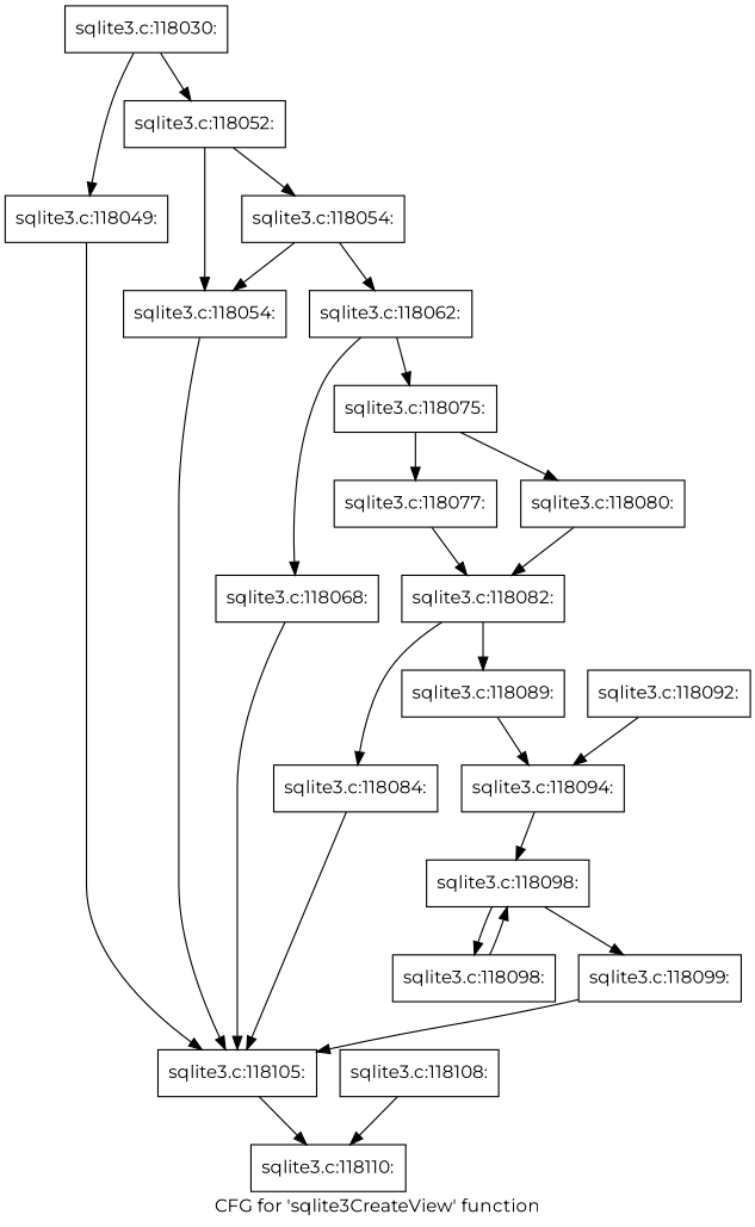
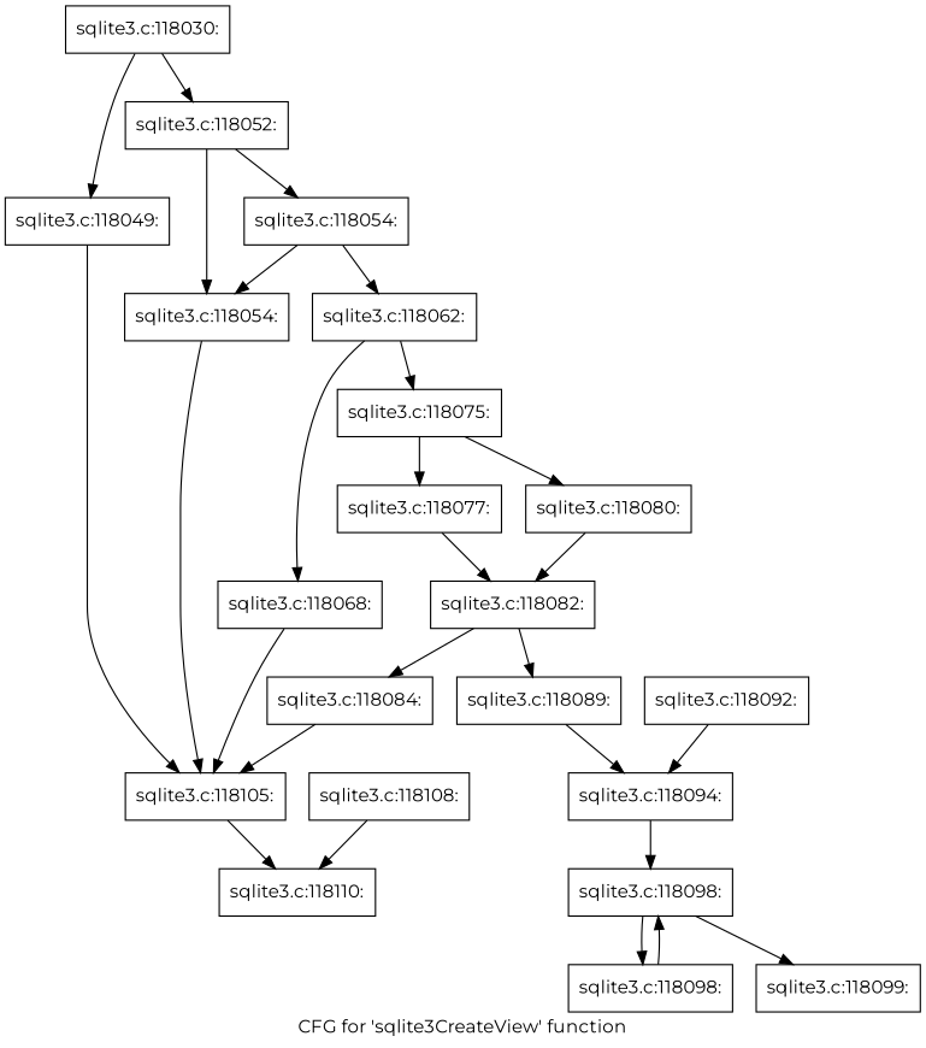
  digraph {
    fontname=Montserrat
    label="CFG for 'sqlite3CreateView' function"
    node [fontname=Montserrat shape=record]
    edge [fontname=Montserrat]
    n1 [label="{sqlite3.c:118030:}"]
    n2 [label="{sqlite3.c:118049:}"]
    n3 [label="{sqlite3.c:118052:}"]
    n4 [label="{sqlite3.c:118105:}"]
    n5 [label="{sqlite3.c:118054:}"]
    n6 [label="{sqlite3.c:118054:}"]
    n7 [label="{sqlite3.c:118110:}"]
    n8 [label="{sqlite3.c:118062:}"]
    n9 [label="{sqlite3.c:118108:}"]
    n10 [label="{sqlite3.c:118068:}"]
    n11 [label="{sqlite3.c:118075:}"]
    n12 [label="{sqlite3.c:118077:}"]
    n13 [label="{sqlite3.c:118080:}"]
    n14 [label="{sqlite3.c:118082:}"]
    n15 [label="{sqlite3.c:118084:}"]
    n16 [label="{sqlite3.c:118089:}"]
    n17 [label="{sqlite3.c:118094:}"]
    n18 [label="{sqlite3.c:118092:}"]
    n19 [label="{sqlite3.c:118098:}"]
    n20 [label="{sqlite3.c:118098:}"]
    n21 [label="{sqlite3.c:118099:}"]
    n1 -> n2
    n1 -> n3
    n2 -> n4
    n3 -> n5
    n3 -> n6
    n4 -> n7
    n5 -> n4
    n6 -> n5
    n6 -> n8
    n8 -> n10
    n8 -> n11
    n9 -> n7
    n10 -> n4
    n11 -> n12
    n11 -> n13
    n12 -> n14
    n13 -> n14
    n14 -> n15
    n14 -> n16
    n15 -> n4
    n16 -> n17
    n17 -> n19
    n18 -> n17
    n19 -> n20
    n19 -> n21
    n20 -> n19
-   n21 -> n4
  }
